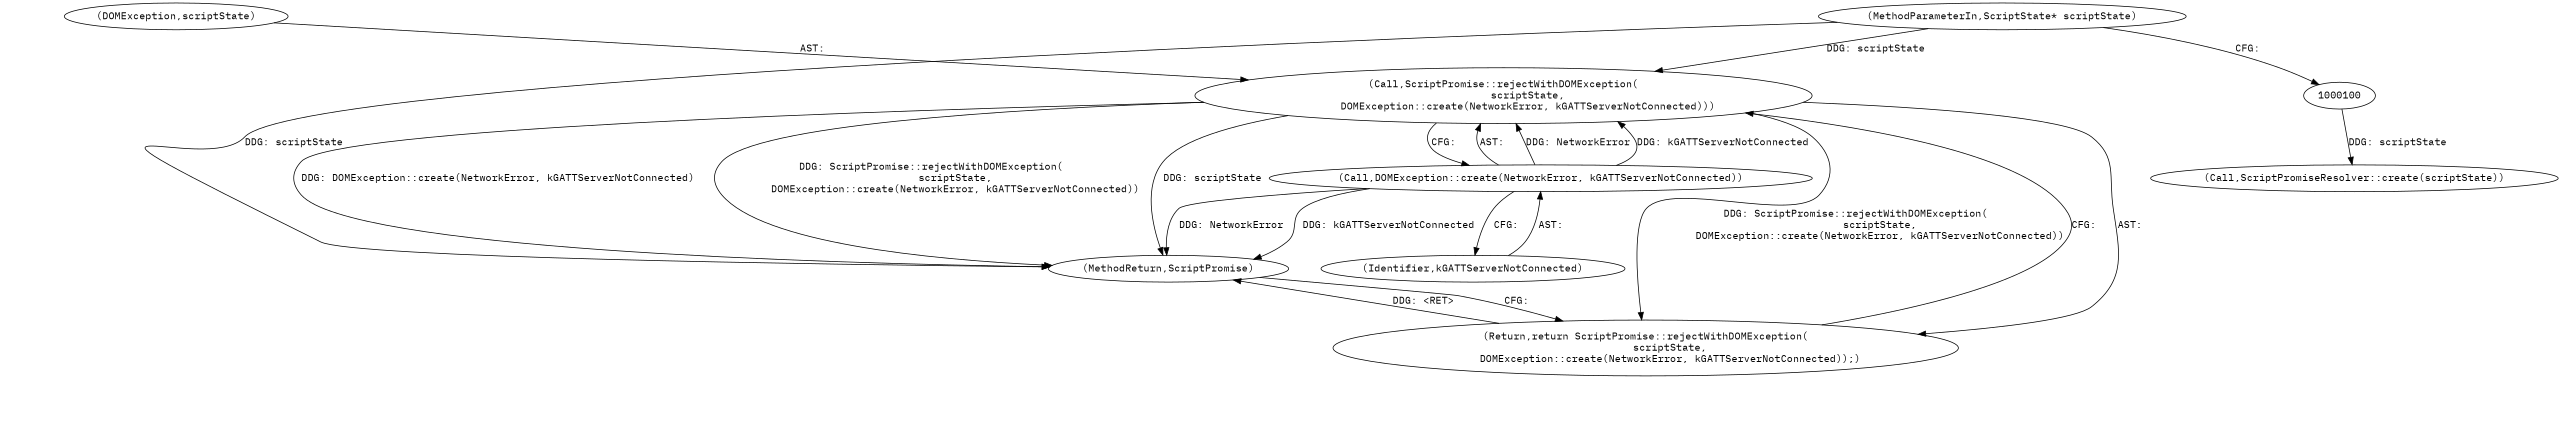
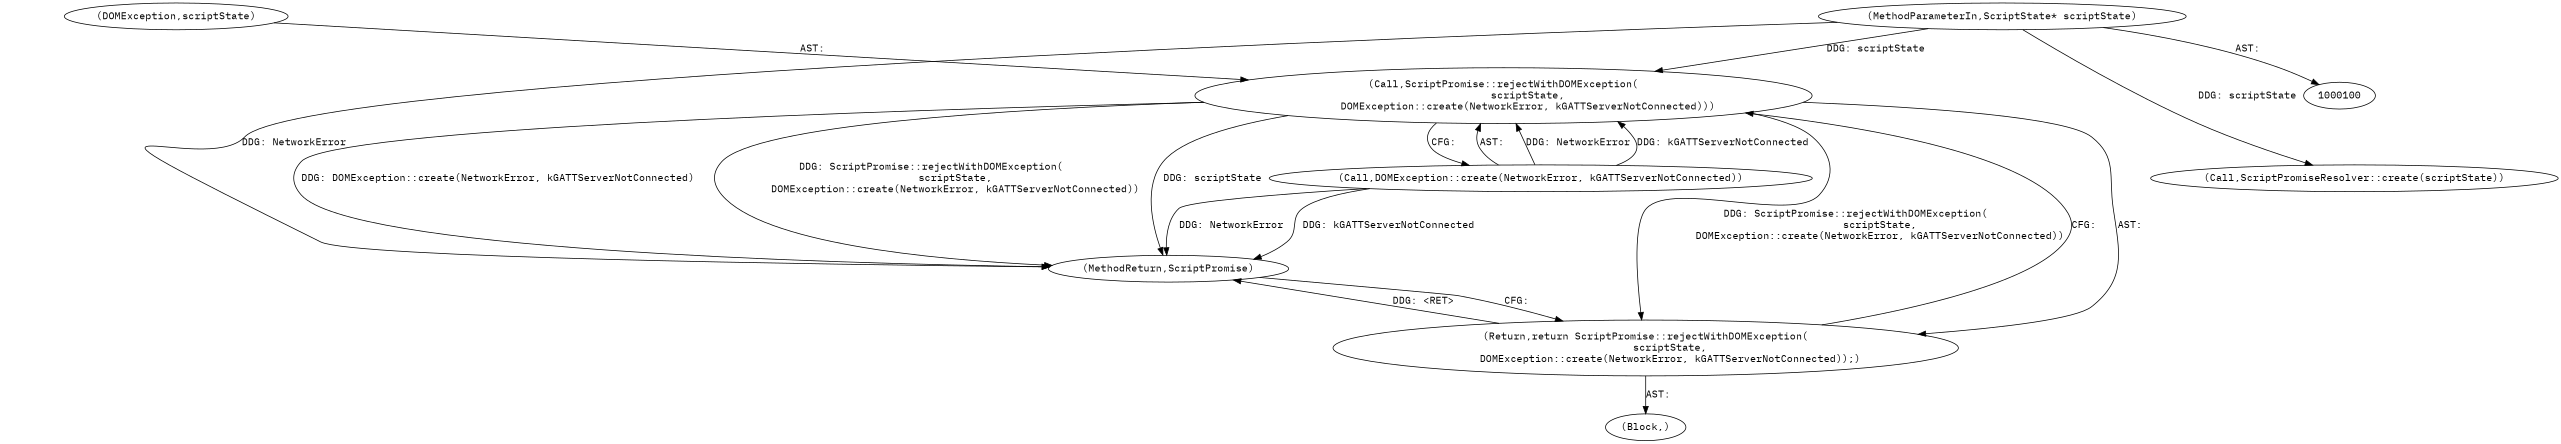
  digraph {
    fontname="IBM Plex Mono"
    node [fontname="IBM Plex Mono"]
    edge [fontname="IBM Plex Mono"]
    n1 [label="(Call,ScriptPromise::rejectWithDOMException(\n        scriptState,\n        DOMException::create(NetworkError, kGATTServerNotConnected)))"]
    n2 [label="(Call,DOMException::create(NetworkError, kGATTServerNotConnected))"]
    n3 [label="(Return,return ScriptPromise::rejectWithDOMException(\n        scriptState,\n        DOMException::create(NetworkError, kGATTServerNotConnected));)"]
    n4 [label="(MethodReturn,ScriptPromise)"]
-   n5 [label="(Identifier,kGATTServerNotConnected)"]
+   n6 [label="(Block,)"]
    n7 [label="(MethodParameterIn,ScriptState* scriptState)"]
    n8 [label="(Call,ScriptPromiseResolver::create(scriptState))"]
    1000100
    n10 [label="(DOMException,scriptState)"]
    n1 -> n2 [label="CFG: "]
    n1 -> n3 [label="AST: "]
    n1 -> n3 [label="DDG: ScriptPromise::rejectWithDOMException(\n        scriptState,\n        DOMException::create(NetworkError, kGATTServerNotConnected))"]
    n1 -> n4 [label="DDG: DOMException::create(NetworkError, kGATTServerNotConnected)"]
    n1 -> n4 [label="DDG: ScriptPromise::rejectWithDOMException(\n        scriptState,\n        DOMException::create(NetworkError, kGATTServerNotConnected))"]
    n1 -> n4 [label="DDG: scriptState"]
    n2 -> n1 [label="AST: "]
    n2 -> n1 [label="DDG: NetworkError"]
    n2 -> n1 [label="DDG: kGATTServerNotConnected"]
    n2 -> n4 [label="DDG: kGATTServerNotConnected"]
    n2 -> n4 [label="DDG: NetworkError"]
-   n2 -> n5 [label="CFG: "]
    n3 -> n1 [label="CFG: "]
    n3 -> n4 [label="DDG: <RET>"]
+   n3 -> n6 [label="AST: "]
    n4 -> n3 [label="CFG: "]
-   n5 -> n2 [label="AST: "]
    n7 -> n1 [label="DDG: scriptState"]
-   n7 -> n4 [label="DDG: scriptState"]
-   1000100 -> n8 [label="DDG: scriptState"]
-   n7 -> 1000100 [label="CFG: "]
+   n7 -> n4 [label="DDG: NetworkError"]
+   n7 -> n8 [label="DDG: scriptState"]
+   n7 -> 1000100 [label="AST: "]
    n10 -> n1 [label="AST: "]
  }
